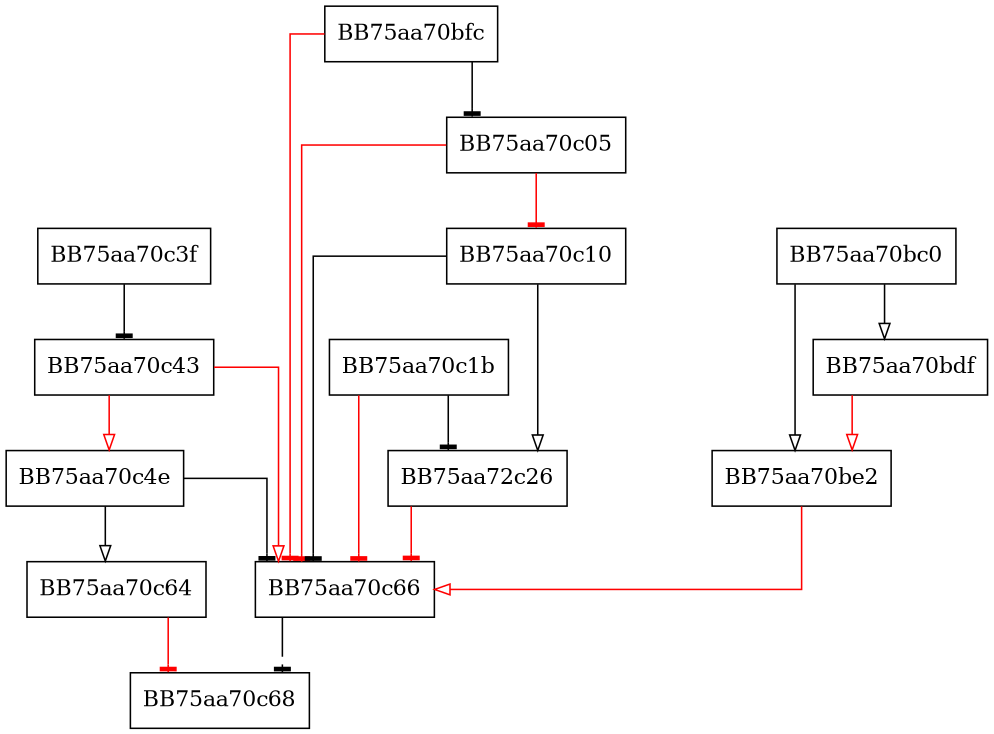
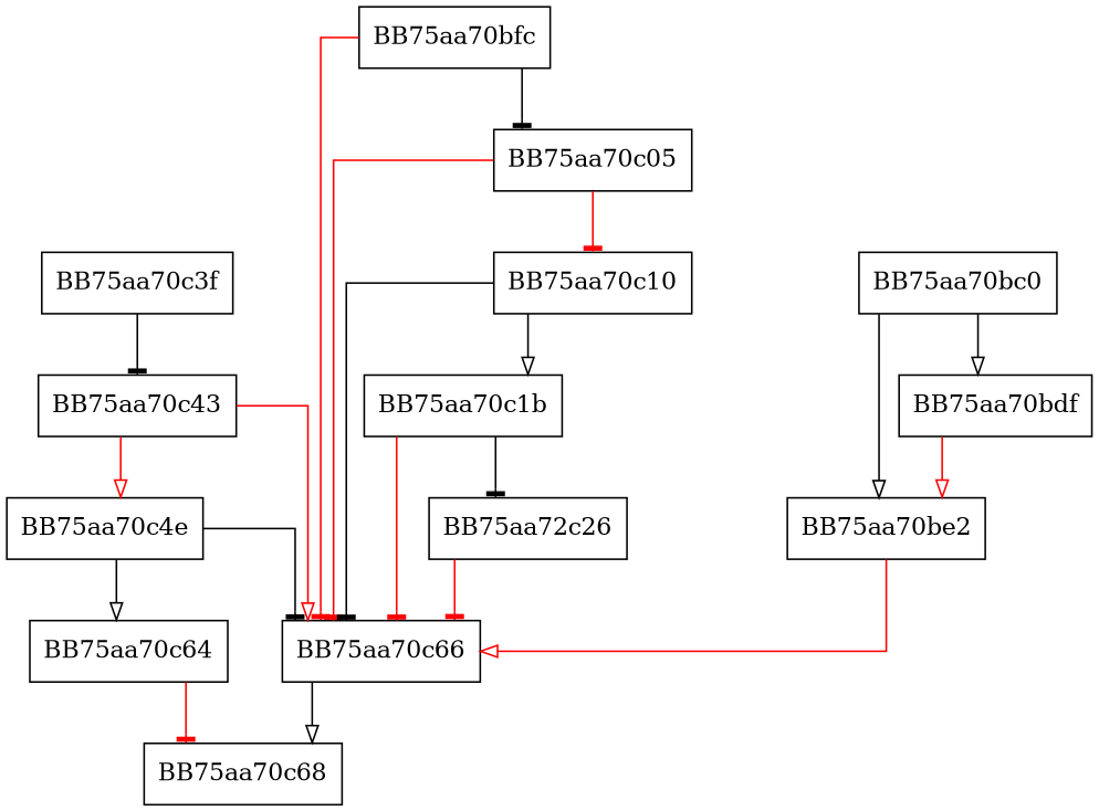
  digraph {
    splines=ortho
    node [shape=box]
    edge [arrowhead=tee color=black]
    BB75aa70bc0
    BB75aa70be2
    BB75aa70bdf
    BB75aa70c66
    BB75aa70c68
    BB75aa70c05
    BB75aa70c10
    BB75aa70bfc
    BB75aa70c1b
    n10 [label=BB75aa72c26]
    BB75aa70c43
    BB75aa70c4e
    BB75aa70c3f
    BB75aa70c64
    BB75aa70bc0 -> BB75aa70be2 [arrowhead=onormal]
    BB75aa70bc0 -> BB75aa70bdf [arrowhead=onormal]
    BB75aa70be2 -> BB75aa70c66 [arrowhead=onormal color=red]
    BB75aa70bdf -> BB75aa70be2 [arrowhead=onormal color=red]
-   BB75aa70c66 -> BB75aa70c68
+   BB75aa70c66 -> BB75aa70c68 [arrowhead=onormal]
    BB75aa70c05 -> BB75aa70c66 [color=red]
    BB75aa70c05 -> BB75aa70c10 [color=red]
    BB75aa70c10 -> BB75aa70c66
-   BB75aa70c10 -> n10 [arrowhead=onormal]
+   BB75aa70c10 -> BB75aa70c1b [arrowhead=onormal]
    BB75aa70bfc -> BB75aa70c66 [color=red]
    BB75aa70bfc -> BB75aa70c05
    BB75aa70c1b -> BB75aa70c66 [color=red]
    BB75aa70c1b -> n10
    n10 -> BB75aa70c66 [color=red]
    BB75aa70c43 -> BB75aa70c66 [arrowhead=onormal color=red]
    BB75aa70c43 -> BB75aa70c4e [arrowhead=onormal color=red]
    BB75aa70c4e -> BB75aa70c66
    BB75aa70c4e -> BB75aa70c64 [arrowhead=onormal]
    BB75aa70c3f -> BB75aa70c43
    BB75aa70c64 -> BB75aa70c68 [color=red]
  }
